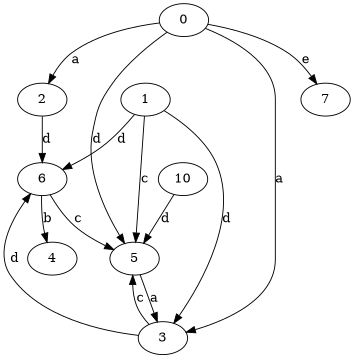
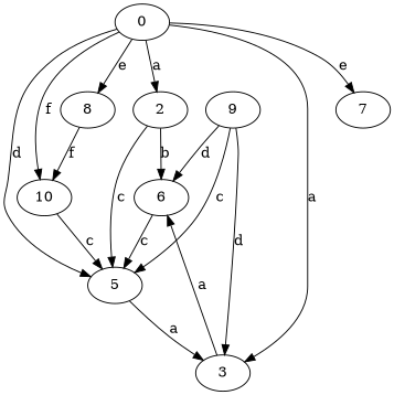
  strict digraph {
    2
    6
    5
-   4
    3
    0
    7
+   8
    10
-   1
-   2 -> 6 [label=d]
+   1 [label=9]
+   2 -> 6 [label=b]
    6 -> 5 [label=c]
-   6 -> 4 [label=b]
    5 -> 3 [label=a]
-   3 -> 6 [label=d]
-   3 -> 5 [label=c]
+   3 -> 6 [label=a]
+   2 -> 5 [label=c]
    0 -> 2 [label=a]
    0 -> 5 [label=d]
    0 -> 3 [label=a]
    0 -> 7 [label=e]
-   10 -> 5 [label=d]
+   0 -> 8 [label=e]
+   0 -> 10 [label=f]
+   8 -> 10 [label=f]
+   10 -> 5 [label=c]
    1 -> 6 [label=d]
    1 -> 5 [label=c]
    1 -> 3 [label=d]
  }
